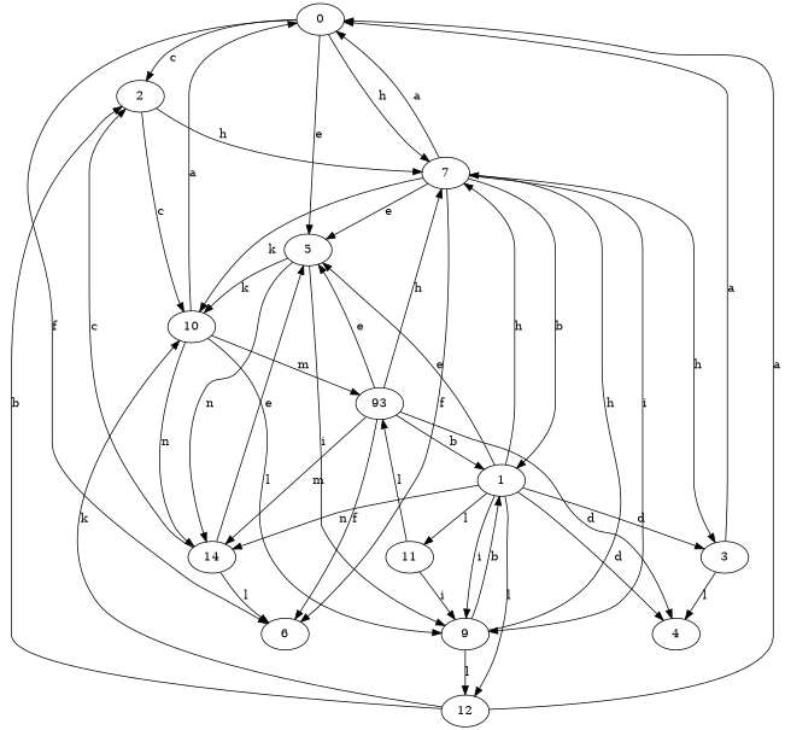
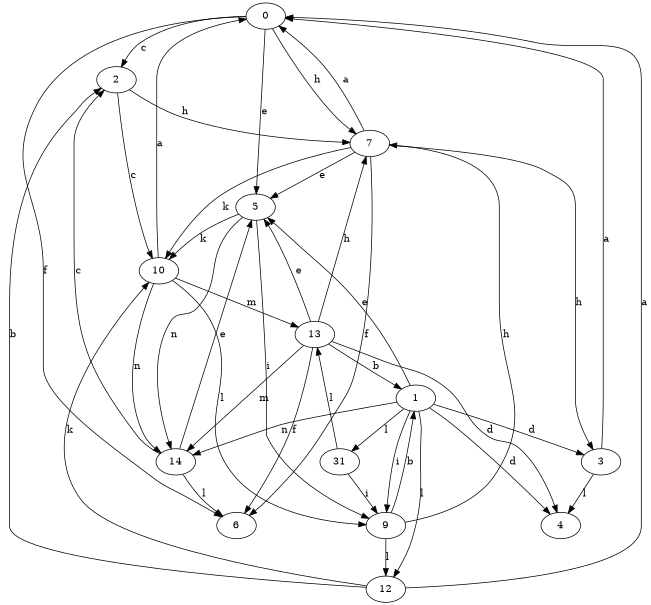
  strict digraph {
    0
    2
    5
    6
    7
    10
    9
    14
    1
    3
    4
-   11
+   11 [label=31]
    12
-   13 [label=93]
+   13
    0 -> 2 [label=c]
    0 -> 5 [label=e]
    0 -> 6 [label=f]
    0 -> 7 [label=h]
    2 -> 7 [label=h]
    2 -> 10 [label=c]
    5 -> 10 [label=k]
    5 -> 9 [label=i]
    5 -> 14 [label=n]
    7 -> 0 [label=a]
    7 -> 5 [label=e]
    7 -> 6 [label=f]
    7 -> 10 [label=k]
-   7 -> 9 [label=i]
-   7 -> 1 [label=b]
    7 -> 3 [label=h]
    10 -> 0 [label=a]
    10 -> 9 [label=l]
    10 -> 14 [label=n]
    10 -> 13 [label=m]
    9 -> 7 [label=h]
    9 -> 1 [label=b]
    9 -> 12 [label=l]
    14 -> 2 [label=c]
    14 -> 5 [label=e]
    14 -> 6 [label=l]
    1 -> 5 [label=e]
-   1 -> 7 [label=h]
    1 -> 9 [label=i]
    1 -> 14 [label=n]
    1 -> 3 [label=d]
    1 -> 4 [label=d]
    1 -> 11 [label=l]
    1 -> 12 [label=l]
    3 -> 0 [label=a]
    3 -> 4 [label=l]
    11 -> 9 [label=i]
    11 -> 13 [label=l]
    12 -> 0 [label=a]
    12 -> 2 [label=b]
    12 -> 10 [label=k]
    13 -> 5 [label=e]
    13 -> 6 [label=f]
    13 -> 7 [label=h]
    13 -> 14 [label=m]
    13 -> 1 [label=b]
    13 -> 4 [label=d]
  }
